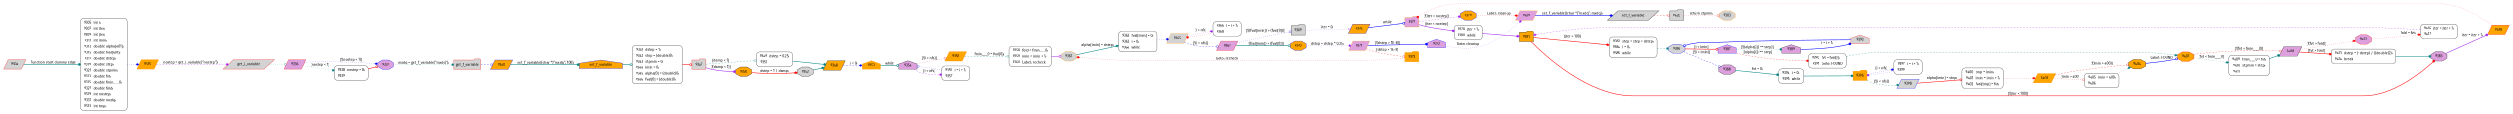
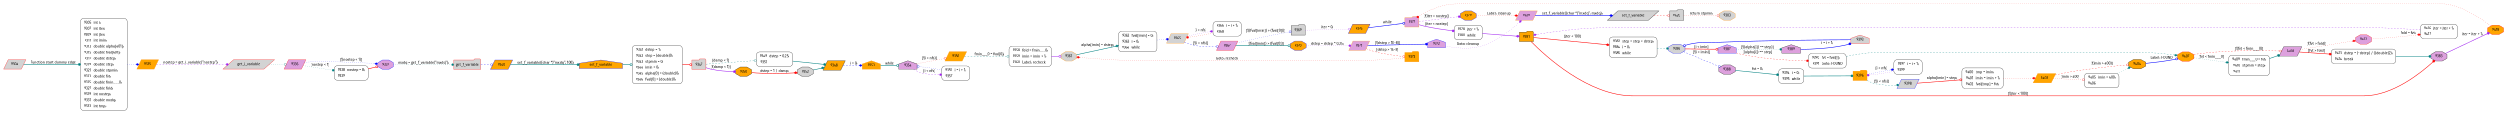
  digraph {
    fontname="Fira Sans"
    rankdir=LR
    node [fillcolor=white fontname="Fira Sans" shape=Mrecord style=filled]
    edge [arrowhead=dot color=teal fontname="Fira Sans" style=bold]
    9304 [color=red fillcolor=lightgrey shape=parallelogram]
    n2 [label=<<table border="0" cellborder="0" cellpadding="3" bgcolor="white"><tr><td align="right">9305</td><td align="left">int i;</td></tr><tr><td align="right">9307</td><td align="left">int iter;</td></tr><tr><td align="right">9309</td><td align="left">int jter;</td></tr><tr><td align="right">9311</td><td align="left">int imin;</td></tr><tr><td align="right">9313</td><td align="left">double alpha[401];</td></tr><tr><td align="right">9315</td><td align="left">double fval[401];</td></tr><tr><td align="right">9317</td><td align="left">double dstep;</td></tr><tr><td align="right">9319</td><td align="left">double step;</td></tr><tr><td align="right">9321</td><td align="left">double stpmin;</td></tr><tr><td align="right">9323</td><td align="left">double fvt;</td></tr><tr><td align="right">9325</td><td align="left">double fmin___0;</td></tr><tr><td align="right">9327</td><td align="left">double fold;</td></tr><tr><td align="right">9329</td><td align="left">int nostep;</td></tr><tr><td align="right">9331</td><td align="left">double mxdq;</td></tr><tr><td align="right">9333</td><td align="left">int tmp;</td></tr></table>> penwidth=1 style="filled,bold"]
    9335 [color=darkorange fillcolor=orange shape=parallelogram]
    n4 [color=red fillcolor=lightgrey label=get_i_variable shape=parallelogram]
    9336 [color=red fillcolor=plum shape=parallelogram]
    9337 [color=blue fillcolor=plum shape=octagon]
    n7 [label=<<table border="0" cellborder="0" cellpadding="3" bgcolor="white"><tr><td align="right">9338</td><td align="left">nostep = 8;</td></tr><tr><td align="right">9339</td><td align="left"></td></tr></table>> penwidth=1 style="filled,bold"]
    n8 [color=red fillcolor=lightgrey label=get_f_variable shape=folder]
    9340 [color=blue fillcolor=orange shape=parallelogram]
    n10 [color=blue fillcolor=orange label=set_f_variable shape=house]
    n11 [label=<<table border="0" cellborder="0" cellpadding="3" bgcolor="white"><tr><td align="right">9341</td><td align="left">dstep = 1;</td></tr><tr><td align="right">9342</td><td align="left">step = (double)0;</td></tr><tr><td align="right">9343</td><td align="left">stpmin = 0;</td></tr><tr><td align="right">9344</td><td align="left">imin = 0;</td></tr><tr><td align="right">9345</td><td align="left">alpha[0] = (double)0;</td></tr><tr><td align="right">9346</td><td align="left">fval[0] = (double)0;</td></tr></table>> penwidth=1 style="filled,bold"]
    9347 [color=red fillcolor=lightgrey shape=folder]
    9350 [color=black fillcolor=orange shape=octagon]
    n14 [label=<<table border="0" cellborder="0" cellpadding="3" bgcolor="white"><tr><td align="right">9349</td><td align="left">dstep = 0.25;</td></tr><tr><td align="right">9351</td><td align="left"></td></tr></table>> penwidth=1 style="filled,bold"]
    9352 [color=black fillcolor=lightgrey shape=octagon]
    9348 [color=black fillcolor=orange shape=parallelogram]
    9353 [color=darkorange fillcolor=orange shape=house]
    9354 [color=black fillcolor=plum shape=house]
    9356 [color=darkorange fillcolor=orange shape=parallelogram]
    n20 [label=<<table border="0" cellborder="0" cellpadding="3" bgcolor="white"><tr><td align="right">9355</td><td align="left">i = i + 1;</td></tr><tr><td align="right">9357</td><td align="left"></td></tr></table>> penwidth=1 style="filled,bold"]
    n21 [label=<<table border="0" cellborder="0" cellpadding="3" bgcolor="white"><tr><td align="right">9358</td><td align="left">fold = fmin___0;</td></tr><tr><td align="right">9359</td><td align="left">imin = imin + 1;</td></tr><tr><td align="right">9360</td><td align="left">Label: recheck</td></tr></table>> penwidth=1 style="filled,bold"]
    9361 [color=darkorange fillcolor=lightgrey shape=octagon]
    n23 [label=<<table border="0" cellborder="0" cellpadding="3" bgcolor="white"><tr><td align="right">9362</td><td align="left">fval[imin] = 0;</td></tr><tr><td align="right">9363</td><td align="left">i = 0;</td></tr><tr><td align="right">9364</td><td align="left">while</td></tr></table>> penwidth=1 style="filled,bold"]
    9365 [color=darkorange fillcolor=lightgrey shape=parallelogram]
    9367 [color=red fillcolor=plum shape=parallelogram]
    n26 [label=<<table border="0" cellborder="0" cellpadding="3" bgcolor="white"><tr><td align="right">9366</td><td align="left">i = i + 1;</td></tr><tr><td align="right">9368</td><td align="left"></td></tr></table>> penwidth=1 style="filled,bold"]
    9369 [color=black fillcolor=lightgrey shape=folder]
    9370 [color=blue fillcolor=orange shape=octagon]
    9376 [color=blue fillcolor=orange shape=parallelogram]
    9371 [color=darkorange fillcolor=plum shape=parallelogram]
    9377 [color=darkorange fillcolor=plum shape=folder]
    9372 [color=blue fillcolor=plum shape=house]
    9373 [color=darkorange fillcolor=orange shape=folder]
    9419 [color=darkorange fillcolor=plum shape=parallelogram]
    n35 [color=black fillcolor=lightgrey label=set_f_variable shape=parallelogram]
    9420 [color=black fillcolor=lightgrey shape=folder]
    9303 [color=darkorange fillcolor=lightgrey shape=octagon]
    9379 [color=blue fillcolor=orange shape=octagon]
    n39 [label=<<table border="0" cellborder="0" cellpadding="3" bgcolor="white"><tr><td align="right">9378</td><td align="left">jter = 1;</td></tr><tr><td align="right">9380</td><td align="left">while</td></tr></table>> penwidth=1 style="filled,bold"]
    9381 [color=black fillcolor=orange shape=folder]
    9383 [color=black fillcolor=plum shape=octagon]
    n42 [label=<<table border="0" cellborder="0" cellpadding="3" bgcolor="white"><tr><td align="right">9382</td><td align="left">step = step + dstep;</td></tr><tr><td align="right">9384</td><td align="left">i = 0;</td></tr><tr><td align="right">9385</td><td align="left">while</td></tr></table>> penwidth=1 style="filled,bold"]
-   9418 [color=red fillcolor=orange shape=parallelogram]
+   9418 [color=red fillcolor=orange shape=octagon]
    9386 [color=blue fillcolor=lightgrey shape=octagon]
    9388 [color=black fillcolor=plum shape=octagon]
    9387 [color=blue fillcolor=plum shape=house]
    n47 [label=<<table border="0" cellborder="0" cellpadding="3" bgcolor="white"><tr><td align="right">9394</td><td align="left">i = 0;</td></tr><tr><td align="right">9395</td><td align="left">while</td></tr></table>> penwidth=1 style="filled,bold"]
    9389 [color=black fillcolor=plum shape=house]
    n49 [label=<<table border="0" cellborder="0" cellpadding="3" bgcolor="white"><tr><td align="right">9390</td><td align="left">fvt = fval[i];</td></tr><tr><td align="right">9391</td><td align="left">Goto: FOUND</td></tr></table>> penwidth=1 style="filled,bold"]
    9396 [color=darkorange fillcolor=orange shape=folder]
    9393 [color=red fillcolor=lightgrey shape=house]
    9407 [color=red fillcolor=orange shape=octagon]
    n53 [color=black fillcolor=plum label=2408 shape=parallelogram]
    n54 [label=<<table border="0" cellborder="0" cellpadding="3" bgcolor="white"><tr><td align="right">9409</td><td align="left">fmin___0 = fvt;</td></tr><tr><td align="right">9410</td><td align="left">stpmin = step;</td></tr><tr><td align="right">9411</td><td align="left"></td></tr></table>> penwidth=1 style="filled,bold"]
    9412 [color=red fillcolor=plum shape=octagon]
    n56 [label=<<table border="0" cellborder="0" cellpadding="3" bgcolor="white"><tr><td align="right">9413</td><td align="left">dstep = (-dstep) / ((double)2);</td></tr><tr><td align="right">9414</td><td align="left">break</td></tr></table>> penwidth=1 style="filled,bold"]
    n57 [label=<<table border="0" cellborder="0" cellpadding="3" bgcolor="white"><tr><td align="right">9416</td><td align="left">jter = jter + 1;</td></tr><tr><td align="right">9417</td><td align="left"></td></tr></table>> penwidth=1 style="filled,bold"]
    9398 [color=blue fillcolor=lightgrey shape=parallelogram]
    n59 [label=<<table border="0" cellborder="0" cellpadding="3" bgcolor="white"><tr><td align="right">9397</td><td align="left">i = i + 1;</td></tr><tr><td align="right">9399</td><td align="left"></td></tr></table>> penwidth=1 style="filled,bold"]
    n60 [label=<<table border="0" cellborder="0" cellpadding="3" bgcolor="white"><tr><td align="right">9400</td><td align="left">tmp = imin;</td></tr><tr><td align="right">9401</td><td align="left">imin = imin + 1;</td></tr><tr><td align="right">9402</td><td align="left">fval[tmp] = fvt;</td></tr></table>> penwidth=1 style="filled,bold"]
    9403 [color=darkorange fillcolor=orange shape=parallelogram]
    9404 [color=black fillcolor=orange shape=octagon]
    n63 [label=<<table border="0" cellborder="0" cellpadding="3" bgcolor="white"><tr><td align="right">9405</td><td align="left">imin = 400;</td></tr><tr><td align="right">9406</td><td align="left"></td></tr></table>> penwidth=1 style="filled,bold"]
    9304 -> n2 [label="Function start dummy edge"]
    n2 -> 9335 [arrowhead=diamond color=blue style=dotted]
    9335 -> n4 [color=purple label="nostep = get_i_variable(\"nostep\");" style=dashed]
    n4 -> 9336 [arrowhead=odot style=dotted]
    9336 -> 9337 [arrowhead=diamond color=blue label="[!(nostep < 1)]" style=dotted]
    9336 -> n7 [label="[nostep < 1]" style=dotted]
    9337 -> n8 [label="mxdq = get_f_variable(\"mxdq\");" style=dotted]
    n7 -> 9337 [arrowhead=odot color=red]
    n8 -> 9340 [arrowhead=odot color=blue style=dashed]
    9340 -> n10 [label="set_f_variable((char *)\"mxdq\", 100);"]
    n10 -> n11 [arrowhead=odot]
    n11 -> 9347 [arrowhead=odot color=red]
    9347 -> 9350 [color=purple label="[!(damp < 1)]"]
    9347 -> n14 [arrowhead=odot label="[damp < 1]" style=dashed]
    9350 -> 9352 [arrowhead=diamond color=red label="dstep = 1 / damp;"]
    n14 -> 9348
    9352 -> 9348 [arrowhead=diamond]
    9348 -> 9353 [arrowhead=diamond color=blue label="i = 0;" style=dashed]
    9353 -> 9354 [arrowhead=odot label=while]
    9354 -> 9356 [arrowhead=odot color=red label="[!(i < nfs)]" style=dotted]
    9354 -> n20 [color=purple label="[i < nfs]" style=dashed]
    9356 -> n21 [arrowhead=odot label="fmin___0 = fval[0];" style=dashed]
    n20 -> 9354 [arrowhead=odot color=blue style=dotted]
    n21 -> 9361 [arrowhead=odot color=purple]
    9361 -> n23 [arrowhead=diamond label="alpha[imin] = dstep;"]
    n23 -> 9365 [color=blue style=dotted]
    9365 -> 9367 [arrowhead=odot color=blue label="[!(i < nfs)]" style=dashed]
    9365 -> n26 [arrowhead=diamond color=purple label="[i < nfs]" style=dotted]
    9367 -> 9369 [arrowhead=odot color=blue label="[!((fval[imin]) > (fval[0]))]" style=dotted]
    9367 -> 9370 [arrowhead=odot label="[(fval[imin]) > (fval[0])]"]
    n26 -> 9365 [color=red style=dotted]
    9369 -> 9376 [arrowhead=odot color=purple label="iter = 0;" style=dotted]
    9370 -> 9371 [color=purple label="dstep = dstep * 0.25;" style=dotted]
    9376 -> 9377 [arrowhead=odot color=blue label=while]
    9371 -> 9372 [color=blue label="[!(dstep > 1E-8)]"]
    9371 -> 9373 [arrowhead=odot color=red label="[dstep > 1E-8]" style=dashed]
    9377 -> 9379 [color=purple label="[!(iter < nostep)]" style=dashed]
    9377 -> n39 [color=purple label="[iter < nostep]"]
    9372 -> 9419 [arrowhead=diamond color=purple label="Goto: cleanup" style=dotted]
    9373 -> 9361 [arrowhead=diamond color=red label="Goto: recheck" style=dotted]
    9419 -> n35 [arrowhead=diamond color=blue label="set_f_variable((char *)\"mxdq\", mxdq);"]
    n35 -> 9420 [arrowhead=odot color=red style=dashed]
    9420 -> 9303 [arrowhead=odot color=red label="return stpmin;" style=dotted]
    9379 -> 9419 [arrowhead=diamond color=red label="Label: cleanup" style=dotted]
    n39 -> 9381 [arrowhead=diamond color=purple]
    9381 -> 9383 [color=red label="[!(jter < 100)]"]
    9381 -> n42 [arrowhead=diamond color=red label="[jter < 100]"]
    9383 -> 9418 [color=purple label="iter = iter + 1;"]
    n42 -> 9386 [style=dashed]
    9418 -> 9377 [color=red style=dotted]
    9386 -> 9388 [arrowhead=odot color=blue label="[!(i < imin)]" style=dashed]
    9386 -> 9387 [arrowhead=odot color=red label="[i < imin]"]
    9388 -> n47 [label="fvt = 0;"]
    9387 -> 9389 [label="[!((alpha[i]) == step)]" style=dotted]
    9387 -> n49 [color=red label="[(alpha[i]) == step]" style=dashed]
    n47 -> 9396
    9389 -> 9393 [color=blue label="i = i + 1;"]
    n49 -> 9407 [arrowhead=diamond style=dashed]
    9396 -> 9398 [label="[!(i < nfs)]" style=dashed]
    9396 -> n59 [arrowhead=diamond color=blue label="[i < nfs]" style=dotted]
    9393 -> 9386 [arrowhead=odot color=blue]
    9407 -> n53 [arrowhead=odot color=red label="[!(fvt < fmin___0)]" style=dashed]
    9407 -> n54 [arrowhead=diamond label="[fvt < fmin___0]" style=dotted]
    n53 -> 9412 [arrowhead=diamond color=red label="[!(fvt > fold)]" style=dotted]
    n53 -> n56 [color=red label="[fvt > fold]"]
    n54 -> n53
    9412 -> n57 [arrowhead=diamond color=red label="fold = fvt;" style=dotted]
    n56 -> 9383
    n57 -> 9381 [arrowhead=diamond color=purple style=dashed]
    9398 -> n60 [arrowhead=odot color=red label="alpha[imin] = step;"]
    n59 -> 9396 [color=purple style=dotted]
    n60 -> 9403 [arrowhead=diamond color=red style=dotted]
    9403 -> 9404 [arrowhead=odot color=red label="[!(imin > 400)]" style=dashed]
    9403 -> n63 [arrowhead=odot color=red label="[imin > 400]" style=dotted]
    9404 -> 9407 [arrowhead=odot color=blue label="Label: FOUND"]
    n63 -> 9404 [arrowhead=diamond style=dotted]
  }
